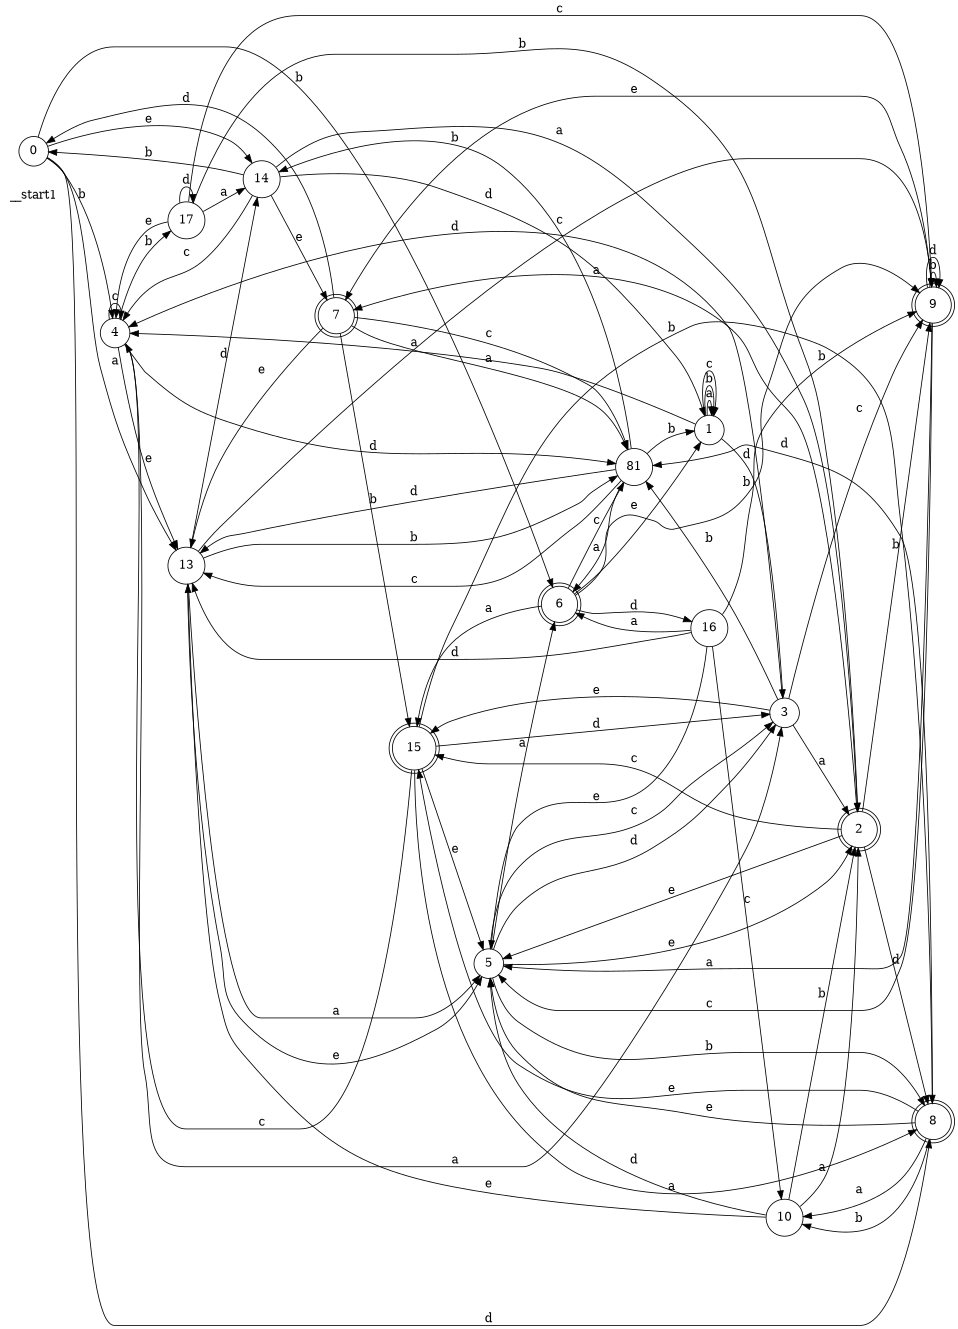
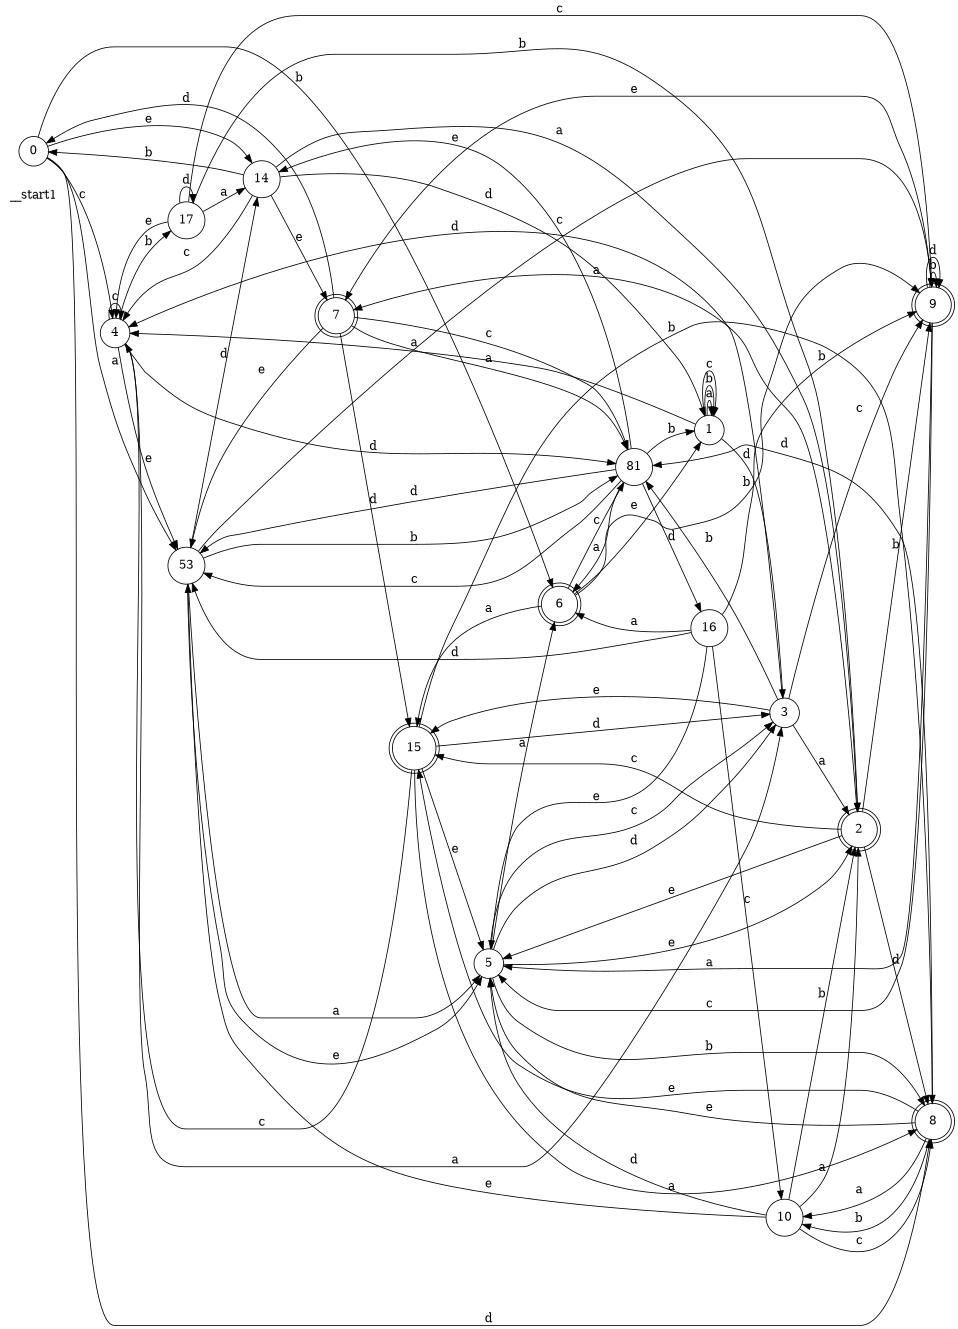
  digraph {
    rankdir=LR
    node [shape=circle color=black fillcolor=white style=filled]
    n1 [label=__start1 shape=none color="" fillcolor="" style=""]
    n2 [label=0]
    n3 [label=4]
    n4 [label=6 shape=doublecircle style="rounded,filled"]
    n5 [label=8 shape=doublecircle style="rounded,filled"]
-   n6 [label=13]
+   n6 [label=53]
    n7 [label=14]
    n8 [label=3]
    n9 [label=81]
    n10 [label=17]
    n11 [label=1]
    n12 [label=9 shape=doublecircle style="rounded,filled"]
    n13 [label=15 shape=doublecircle style="rounded,filled"]
    n14 [label=16]
    n15 [label=5]
    n16 [label=10]
    n17 [label=2 shape=doublecircle style="rounded,filled"]
    n18 [label=7 shape=doublecircle style="rounded,filled"]
-   n2 -> n3 [label=b]
+   n2 -> n3 [label=c]
    n2 -> n4 [label=b]
    n2 -> n5 [label=d]
    n2 -> n6 [label=a]
    n2 -> n7 [label=e]
    n3 -> n3 [label=c]
    n3 -> n6 [label=e]
    n3 -> n8 [label=a]
    n3 -> n9 [label=d]
    n3 -> n10 [label=b]
    n4 -> n9 [label=c]
    n4 -> n11 [label=e]
    n4 -> n12 [label=b]
    n4 -> n13 [label=a]
-   n4 -> n14 [label=d]
+   n9 -> n14 [label=d]
    n5 -> n9 [label=d]
    n5 -> n13 [label=e]
    n5 -> n15 [label=e]
    n5 -> n16 [label=a]
    n5 -> n16 [label=b]
    n6 -> n7 [label=d]
    n6 -> n9 [label=b]
    n6 -> n12 [label=c]
    n6 -> n15 [label=a]
    n6 -> n15 [label=e]
    n7 -> n2 [label=b]
    n7 -> n3 [label=c]
    n7 -> n11 [label=d]
    n7 -> n17 [label=a]
    n7 -> n18 [label=e]
    n8 -> n3 [label=d]
    n8 -> n9 [label=b]
    n8 -> n12 [label=c]
    n8 -> n13 [label=e]
    n8 -> n17 [label=a]
    n9 -> n4 [label=a]
    n9 -> n6 [label=c]
    n9 -> n6 [label=d]
-   n9 -> n7 [label=b]
+   n9 -> n7 [label=e]
    n9 -> n11 [label=b]
    n10 -> n3 [label=e]
    n10 -> n7 [label=a]
    n10 -> n10 [label=d]
    n10 -> n12 [label=c]
    n10 -> n17 [label=b]
    n11 -> n3 [label=a]
    n11 -> n8 [label=d]
    n11 -> n11 [label=a]
    n11 -> n11 [label=b]
    n11 -> n11 [label=c]
    n12 -> n12 [label=b]
    n12 -> n12 [label=d]
    n12 -> n15 [label=a]
    n12 -> n15 [label=c]
    n12 -> n18 [label=e]
    n13 -> n3 [label=c]
    n13 -> n5 [label=a]
    n13 -> n5 [label=b]
    n13 -> n8 [label=d]
    n13 -> n15 [label=e]
    n14 -> n4 [label=a]
    n14 -> n6 [label=d]
    n14 -> n12 [label=b]
    n14 -> n15 [label=e]
    n14 -> n16 [label=c]
    n15 -> n4 [label=a]
    n15 -> n5 [label=b]
    n15 -> n8 [label=c]
    n15 -> n8 [label=d]
    n15 -> n17 [label=e]
+   n16 -> n5 [label=c]
    n16 -> n6 [label=e]
    n16 -> n15 [label=d]
    n16 -> n17 [label=a]
    n16 -> n17 [label=b]
    n17 -> n5 [label=d]
    n17 -> n12 [label=b]
    n17 -> n13 [label=c]
    n17 -> n15 [label=e]
    n17 -> n18 [label=a]
    n18 -> n2 [label=d]
    n18 -> n6 [label=e]
    n18 -> n9 [label=a]
    n18 -> n9 [label=c]
-   n18 -> n13 [label=b]
+   n18 -> n13 [label=d]
  }
